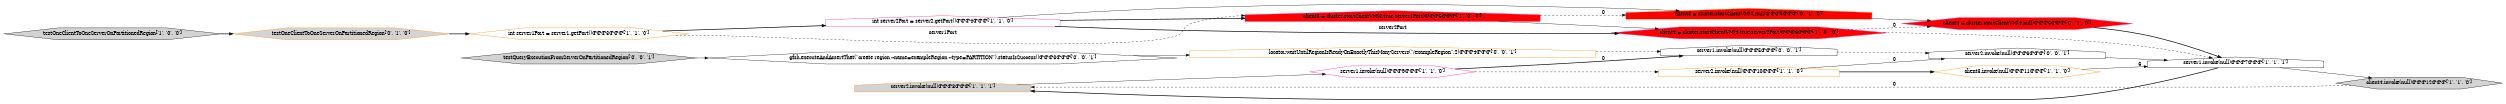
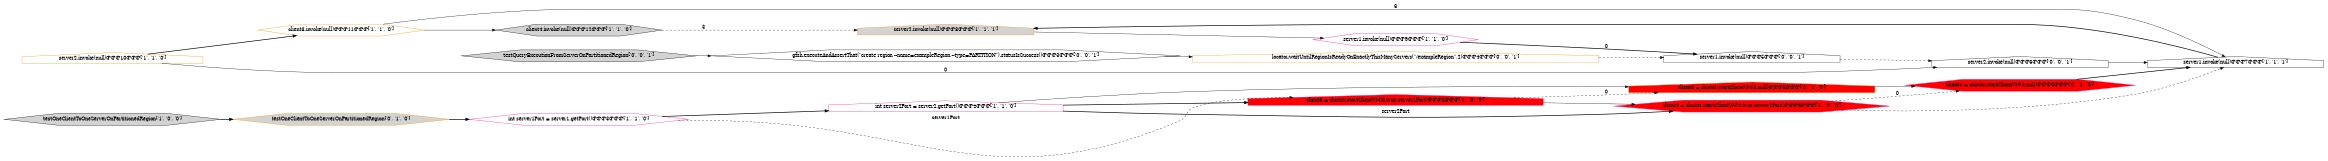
  digraph {
    rankdir=LR
    node [color=darkorange fillcolor=white shape=hexagon style=filled]
    edge [style=solid]
    n1 [fillcolor=lightgray label="server2.invoke(null)@@@8@@@['1', '1', '1']" shape=house]
    n2 [color=deeppink label="server1.invoke(null)@@@9@@@['1', '1', '0']"]
    n3 [color=black label="server1.invoke(null)@@@5@@@['0', '0', '1']" shape=house]
    n4 [label="server2.invoke(null)@@@10@@@['1', '1', '0']" shape=house]
    n5 [color=black label="server2.invoke(null)@@@6@@@['0', '0', '1']" shape=house]
    n6 [label="client3.invoke(null)@@@11@@@['1', '1', '0']"]
    n7 [color=black label="server1.invoke(null)@@@7@@@['1', '1', '1']" shape=house]
    n8 [color=deeppink fillcolor=red label="client3 = cluster.startClientVM(3,true,server1Port)@@@5@@@['1', '0', '0']" shape=house]
    n9 [color=deeppink fillcolor=red label="client4 = cluster.startClientVM(4,true,server2Port)@@@6@@@['1', '0', '0']"]
    n10 [fillcolor=red label="client3 = cluster.startClientVM(3,null)@@@5@@@['0', '1', '0']" shape=house]
    n11 [color=deeppink fillcolor=red label="client4 = cluster.startClientVM(4,null)@@@6@@@['0', '1', '0']"]
    n12 [color=black fillcolor=lightgray label="testQueryExecutionFromServerOnPartitionedRegion['0', '0', '1']"]
    n13 [color=black label="gfsh.executeAndAssertThat(\"create region --name=exampleRegion --type=PARTITION\").statusIsSuccess()@@@3@@@['0', '0', '1']"]
    n14 [label="locator.waitUntilRegionIsReadyOnExactlyThisManyServers(\"/exampleRegion\",2)@@@4@@@['0', '0', '1']" shape=house]
    n15 [color=black fillcolor=lightgray label="testOneClientToOneServerOnPartitionedRegion['1', '0', '0']"]
    n16 [fillcolor=lightgray label="testOneClientToOneServerOnPartitionedRegion['0', '1', '0']"]
-   n17 [label="int server1Port = server1.getPort()@@@3@@@['1', '1', '0']"]
+   n17 [color=deeppink label="int server1Port = server1.getPort()@@@3@@@['1', '1', '0']"]
    n18 [color=deeppink label="int server2Port = server2.getPort()@@@4@@@['1', '1', '0']" shape=house]
    n19 [color=black fillcolor=lightgray label="client4.invoke(null)@@@12@@@['1', '1', '0']"]
    n1 -> n2
    n2 -> n3 [label=0 style=bold]
-   n2 -> n4 [style=dashed]
    n3 -> n5 [style=dashed]
    n4 -> n5 [label=0]
    n4 -> n6 [style=bold]
    n5 -> n7
    n6 -> n7 [label=6]
-   n7 -> n19
+   n6 -> n19
    n7 -> n1 [style=bold]
    n8 -> n9
    n8 -> n10 [label=0 style=dashed]
    n9 -> n7 [style=dashed]
    n9 -> n11 [label=0 style=dashed]
    n10 -> n11
    n11 -> n7 [style=bold]
    n12 -> n13
    n13 -> n14
    n14 -> n3 [style=dashed]
    n15 -> n16 [style=bold]
    n16 -> n17 [style=bold]
    n17 -> n8 [label=server1Port style=dashed]
    n17 -> n18 [style=bold]
    n18 -> n8 [style=bold]
    n18 -> n9 [label=server2Port style=bold]
    n18 -> n10
-   n19 -> n1 [label=0 style=dashed]
+   n19 -> n1 [label=3 style=dashed]
  }
